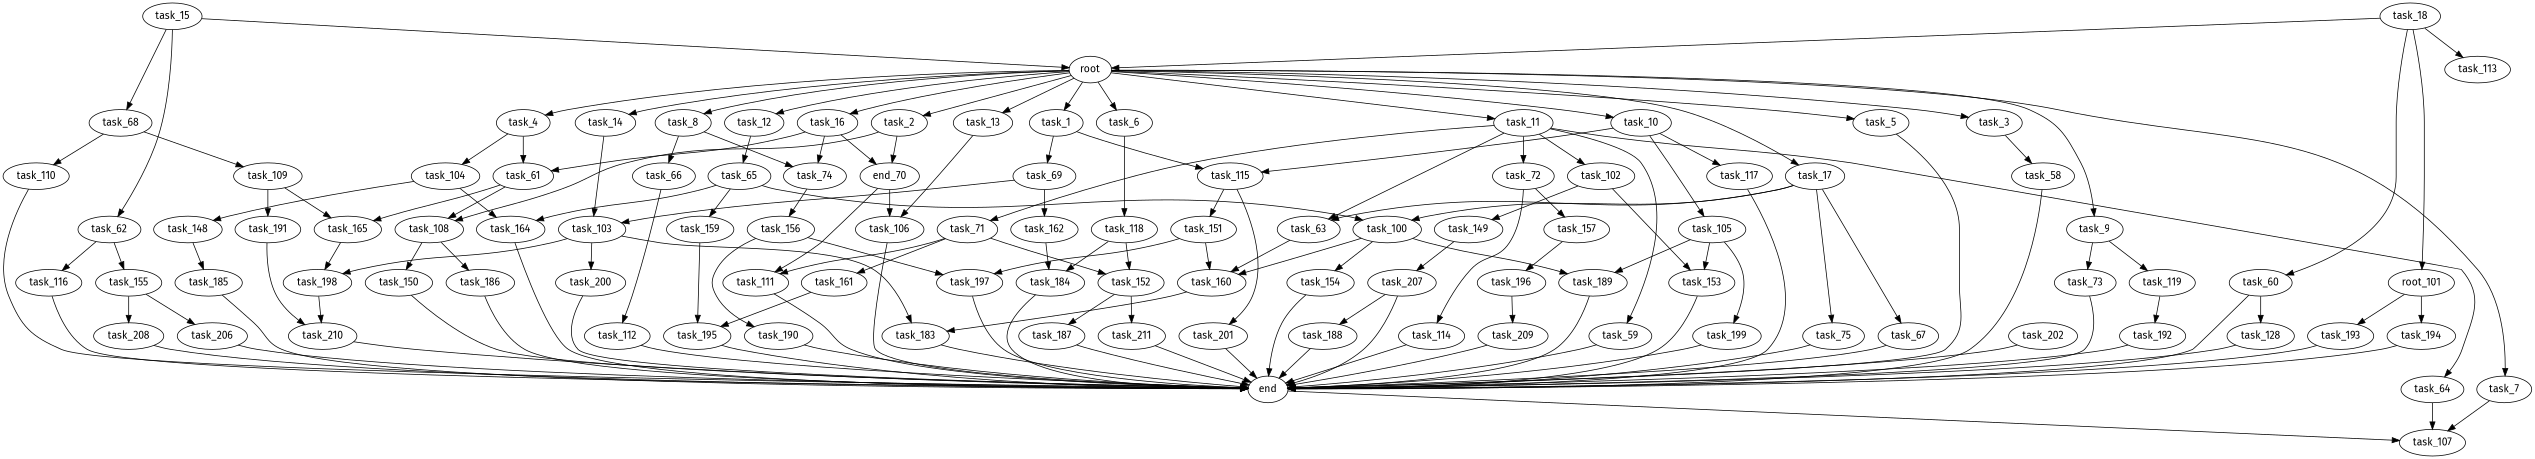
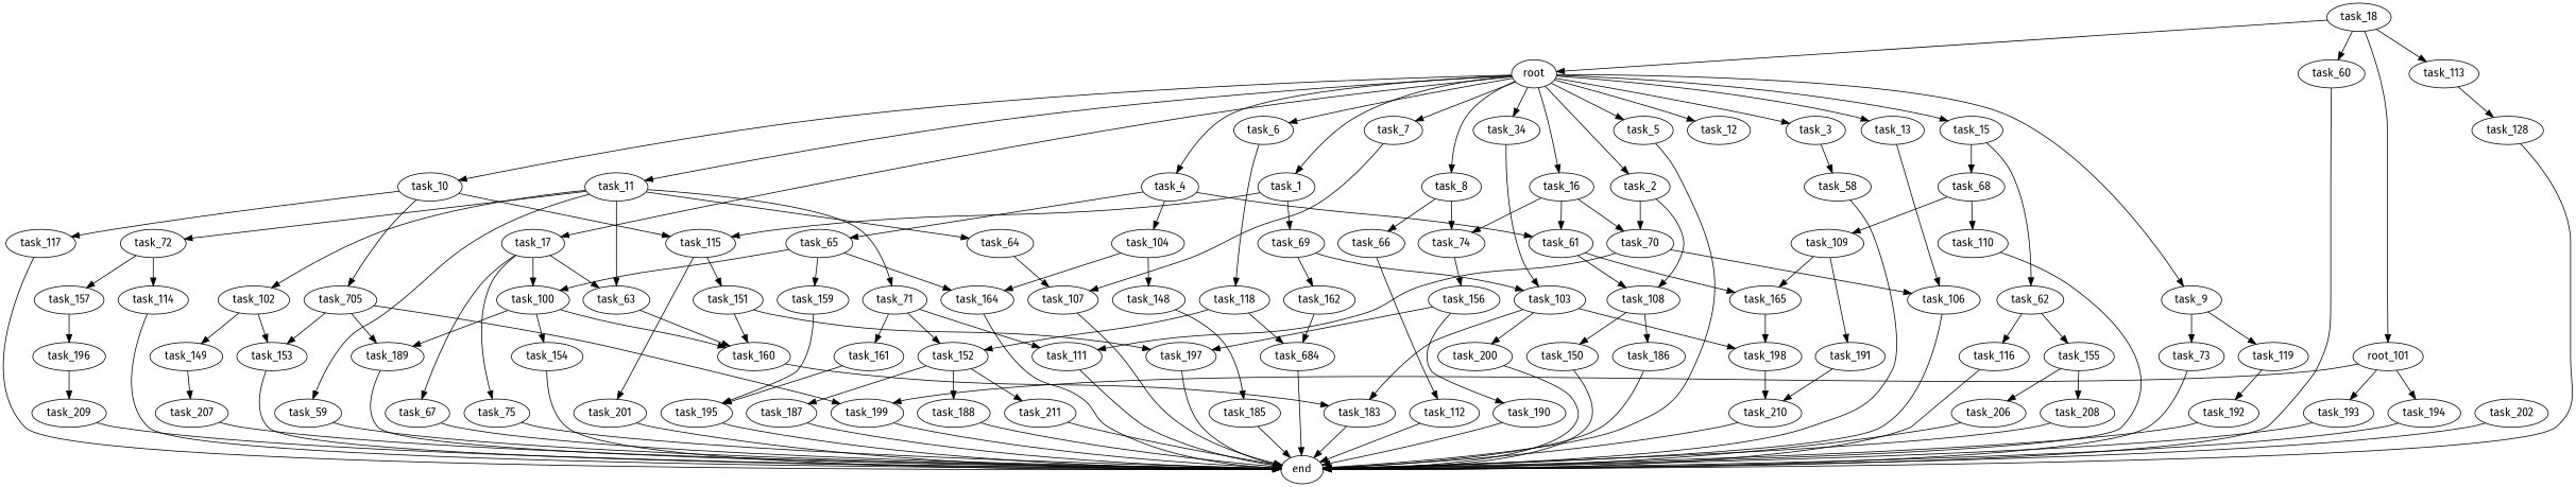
  digraph {
    fontname="Fira Sans"
    node [fontname="Fira Sans"]
    edge [fontname="Fira Sans"]
    root
    task_1
    task_2
    task_3
    task_4
    task_5
    task_6
    task_7
    task_8
    task_9
    task_10
    task_11
    task_12
    task_13
-   task_14
+   task_14 [label=task_34]
    task_15
    task_16
    task_17
    task_69
    task_115
-   task_70 [label=end_70]
+   task_70
    task_108
    task_58
    task_61
    task_104
    end
    task_118
    task_107
    task_66
    task_74
    task_73
    task_119
-   task_105
+   task_105 [label=task_705]
    task_117
    task_59
    task_63
    task_64
    task_71
    task_72
    task_102
    task_65
    task_106
    task_103
    task_62
    task_68
    task_67
    task_75
    task_100
    task_18
    task_60
    n51 [label=root_101]
    task_113
    task_162
    task_151
    task_201
    task_111
    task_150
    task_186
    task_165
    task_164
    task_148
    task_152
-   task_184
+   task_184 [label=task_684]
    task_112
    task_156
    task_192
    task_189
    task_199
    task_153
    task_160
    task_161
    task_114
    task_157
    task_149
    task_159
    task_183
    task_198
    task_200
    task_116
    task_155
    task_109
    task_110
    task_154
    task_193
    task_194
    n86 [label=task_128]
    task_206
    task_208
    task_195
    task_191
    task_187
    task_188
    task_211
    task_196
    task_197
    task_190
    task_207
    task_210
    task_185
    task_202
    task_209
    root -> task_1
    root -> task_2
    root -> task_3
    root -> task_4
    root -> task_5
    root -> task_6
    root -> task_7
    root -> task_8
    root -> task_9
    root -> task_10
    root -> task_11
    root -> task_12
    root -> task_13
    root -> task_14
-   task_15 -> root
+   root -> task_15
    root -> task_16
    root -> task_17
    task_1 -> task_69
    task_1 -> task_115
    task_2 -> task_70
    task_2 -> task_108
    task_3 -> task_58
    task_4 -> task_61
    task_4 -> task_104
    task_5 -> end
    task_6 -> task_118
    task_7 -> task_107
    task_8 -> task_66
    task_8 -> task_74
    task_9 -> task_73
    task_9 -> task_119
    task_10 -> task_115
    task_10 -> task_105
    task_10 -> task_117
    task_11 -> task_59
    task_11 -> task_63
    task_11 -> task_64
    task_11 -> task_71
    task_11 -> task_72
    task_11 -> task_102
-   task_12 -> task_65
+   task_4 -> task_65
    task_13 -> task_106
    task_14 -> task_103
    task_15 -> task_62
    task_15 -> task_68
    task_16 -> task_70
    task_16 -> task_61
    task_16 -> task_74
    task_17 -> task_63
    task_17 -> task_67
    task_17 -> task_75
    task_17 -> task_100
    task_69 -> task_103
    task_69 -> task_162
    task_115 -> task_151
    task_115 -> task_201
    task_70 -> task_106
    task_70 -> task_111
    task_108 -> task_150
    task_108 -> task_186
    task_58 -> end
    task_61 -> task_108
    task_61 -> task_165
    task_104 -> task_164
    task_104 -> task_148
    task_118 -> task_152
    task_118 -> task_184
-   end -> task_107
+   task_107 -> end
    task_66 -> task_112
    task_74 -> task_156
    task_73 -> end
    task_119 -> task_192
    task_105 -> task_189
    task_105 -> task_199
    task_105 -> task_153
    task_117 -> end
    task_59 -> end
    task_63 -> task_160
    task_64 -> task_107
    task_71 -> task_111
    task_71 -> task_152
    task_71 -> task_161
    task_72 -> task_114
    task_72 -> task_157
    task_102 -> task_153
    task_102 -> task_149
    task_65 -> task_100
    task_65 -> task_164
    task_65 -> task_159
    task_106 -> end
    task_103 -> task_183
    task_103 -> task_198
    task_103 -> task_200
    task_62 -> task_116
    task_62 -> task_155
    task_68 -> task_109
    task_68 -> task_110
    task_67 -> end
    task_75 -> end
    task_100 -> task_189
    task_100 -> task_160
    task_100 -> task_154
    task_18 -> root
    task_18 -> task_60
    task_18 -> n51
    task_18 -> task_113
    task_60 -> end
+   n51 -> task_199
    n51 -> task_193
    n51 -> task_194
-   task_60 -> n86
+   task_113 -> n86
    task_162 -> task_184
    task_151 -> task_160
    task_151 -> task_197
    task_201 -> end
    task_111 -> end
    task_150 -> end
    task_186 -> end
    task_165 -> task_198
    task_164 -> end
    task_148 -> task_185
    task_152 -> task_187
-   task_207 -> task_188
+   task_152 -> task_188
    task_152 -> task_211
    task_184 -> end
    task_112 -> end
    task_156 -> task_197
    task_156 -> task_190
    task_192 -> end
    task_189 -> end
    task_199 -> end
    task_153 -> end
    task_160 -> task_183
    task_161 -> task_195
    task_114 -> end
    task_157 -> task_196
    task_149 -> task_207
    task_159 -> task_195
    task_183 -> end
    task_198 -> task_210
    task_200 -> end
    task_116 -> end
    task_155 -> task_206
    task_155 -> task_208
    task_109 -> task_165
    task_109 -> task_191
    task_110 -> end
    task_154 -> end
    task_193 -> end
    task_194 -> end
    n86 -> end
    task_206 -> end
    task_208 -> end
    task_195 -> end
    task_191 -> task_210
    task_187 -> end
    task_188 -> end
    task_211 -> end
    task_196 -> task_209
    task_197 -> end
    task_190 -> end
    task_207 -> end
    task_210 -> end
    task_185 -> end
    task_202 -> end
    task_209 -> end
  }
